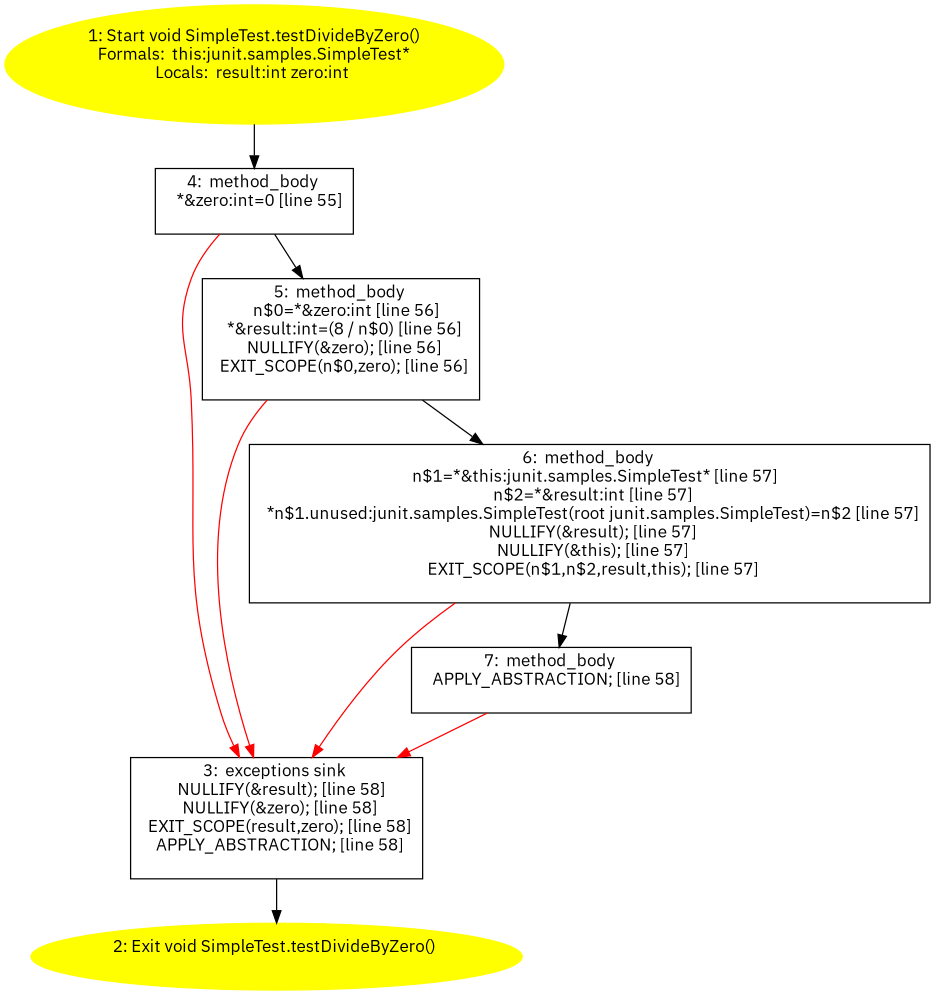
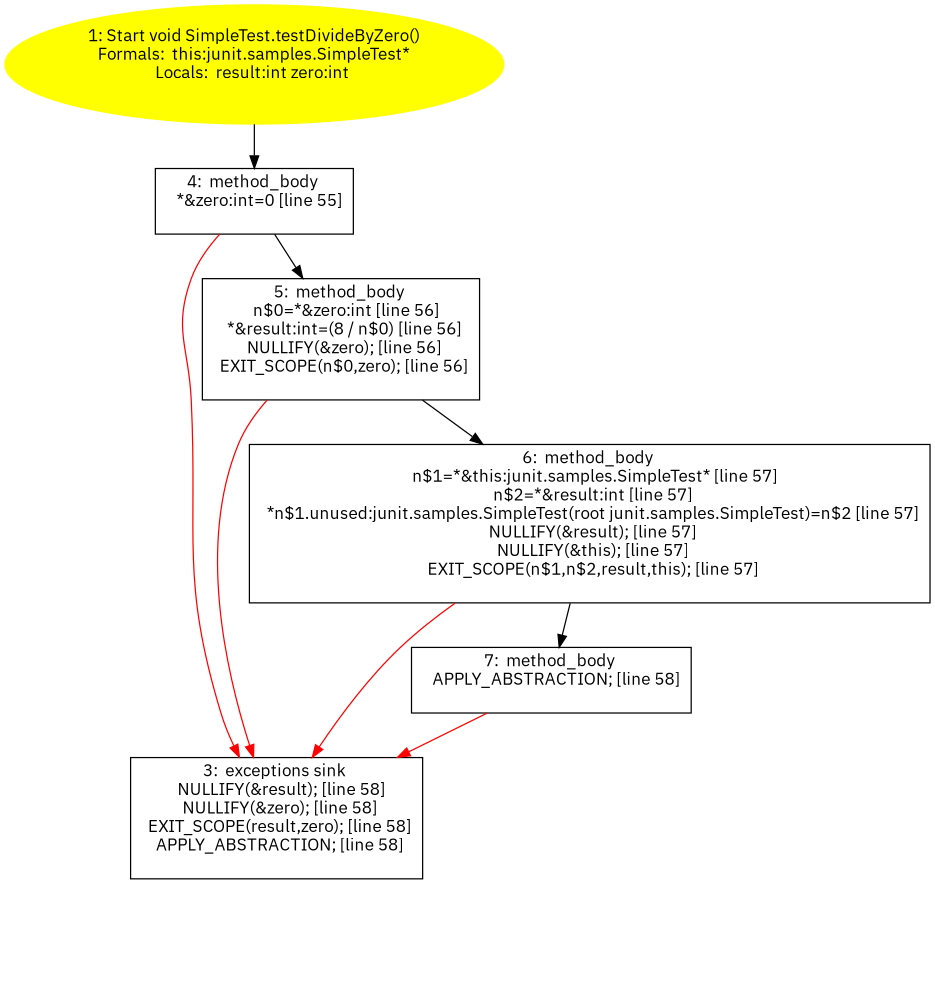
  digraph {
    fontname="IBM Plex Sans"
    node [fontname="IBM Plex Sans" shape=box]
    edge [fontname="IBM Plex Sans"]
    n1 [color=yellow label="1: Start void SimpleTest.testDivideByZero()\nFormals:  this:junit.samples.SimpleTest*\nLocals:  result:int zero:int \n  " style=filled shape=""]
    n2 [label="4:  method_body \n   *&zero:int=0 [line 55]\n "]
    n3 [label="3:  exceptions sink \n   NULLIFY(&result); [line 58]\n  NULLIFY(&zero); [line 58]\n  EXIT_SCOPE(result,zero); [line 58]\n  APPLY_ABSTRACTION; [line 58]\n "]
    n4 [label="5:  method_body \n   n$0=*&zero:int [line 56]\n  *&result:int=(8 / n$0) [line 56]\n  NULLIFY(&zero); [line 56]\n  EXIT_SCOPE(n$0,zero); [line 56]\n "]
-   n5 [color=yellow label="2: Exit void SimpleTest.testDivideByZero() \n  " style=filled shape=""]
    n6 [label="6:  method_body \n   n$1=*&this:junit.samples.SimpleTest* [line 57]\n  n$2=*&result:int [line 57]\n  *n$1.unused:junit.samples.SimpleTest(root junit.samples.SimpleTest)=n$2 [line 57]\n  NULLIFY(&result); [line 57]\n  NULLIFY(&this); [line 57]\n  EXIT_SCOPE(n$1,n$2,result,this); [line 57]\n "]
    n7 [label="7:  method_body \n   APPLY_ABSTRACTION; [line 58]\n "]
    n1 -> n2
    n2 -> n3 [color=red]
    n2 -> n4
-   n3 -> n5
    n4 -> n3 [color=red]
    n4 -> n6
    n6 -> n3 [color=red]
    n6 -> n7
    n7 -> n3 [color=red]
  }
